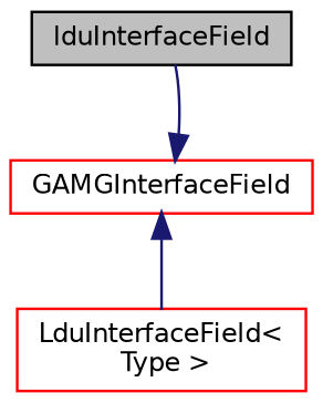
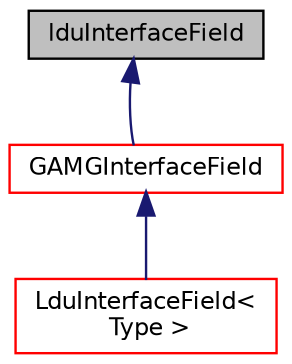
  digraph {
    fontname="DejaVu Sans"
    node [color=red fontname="DejaVu Sans" fontsize=10 shape=record]
    edge [color=midnightblue dir=back fontname="DejaVu Sans" fontsize=10 labelfontname=Helvetica labelfontsize=10 style=solid]
    n1 [color=black fillcolor=grey75 fontcolor=black height=0.2 label=lduInterfaceField style=filled width=0.4]
    n2 [height=0.2 label=GAMGInterfaceField width=0.4]
    n3 [height=0.2 label="LduInterfaceField\<\l Type \>" width=0.4]
-   n2 -> n1
+   n1 -> n2
    n2 -> n3
  }
